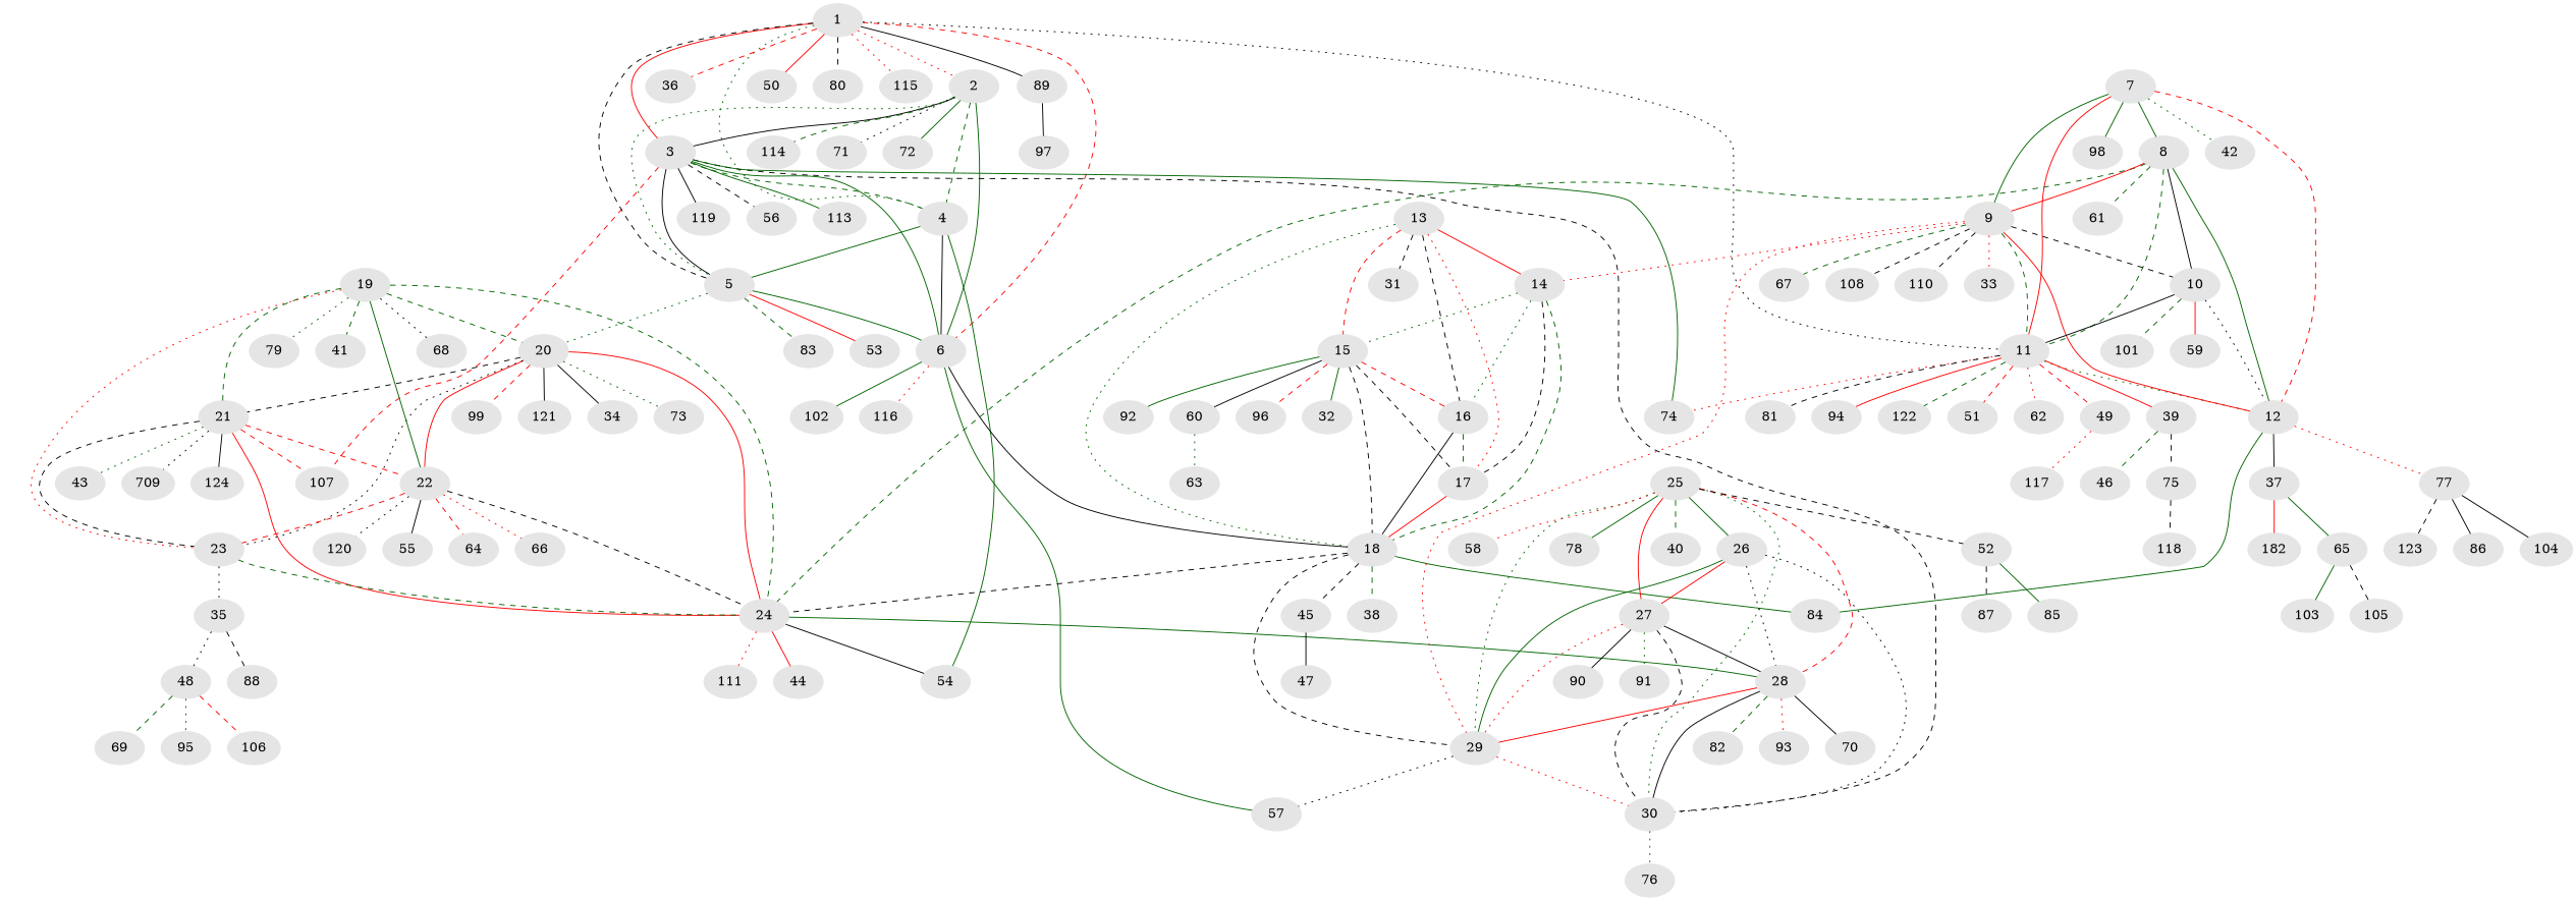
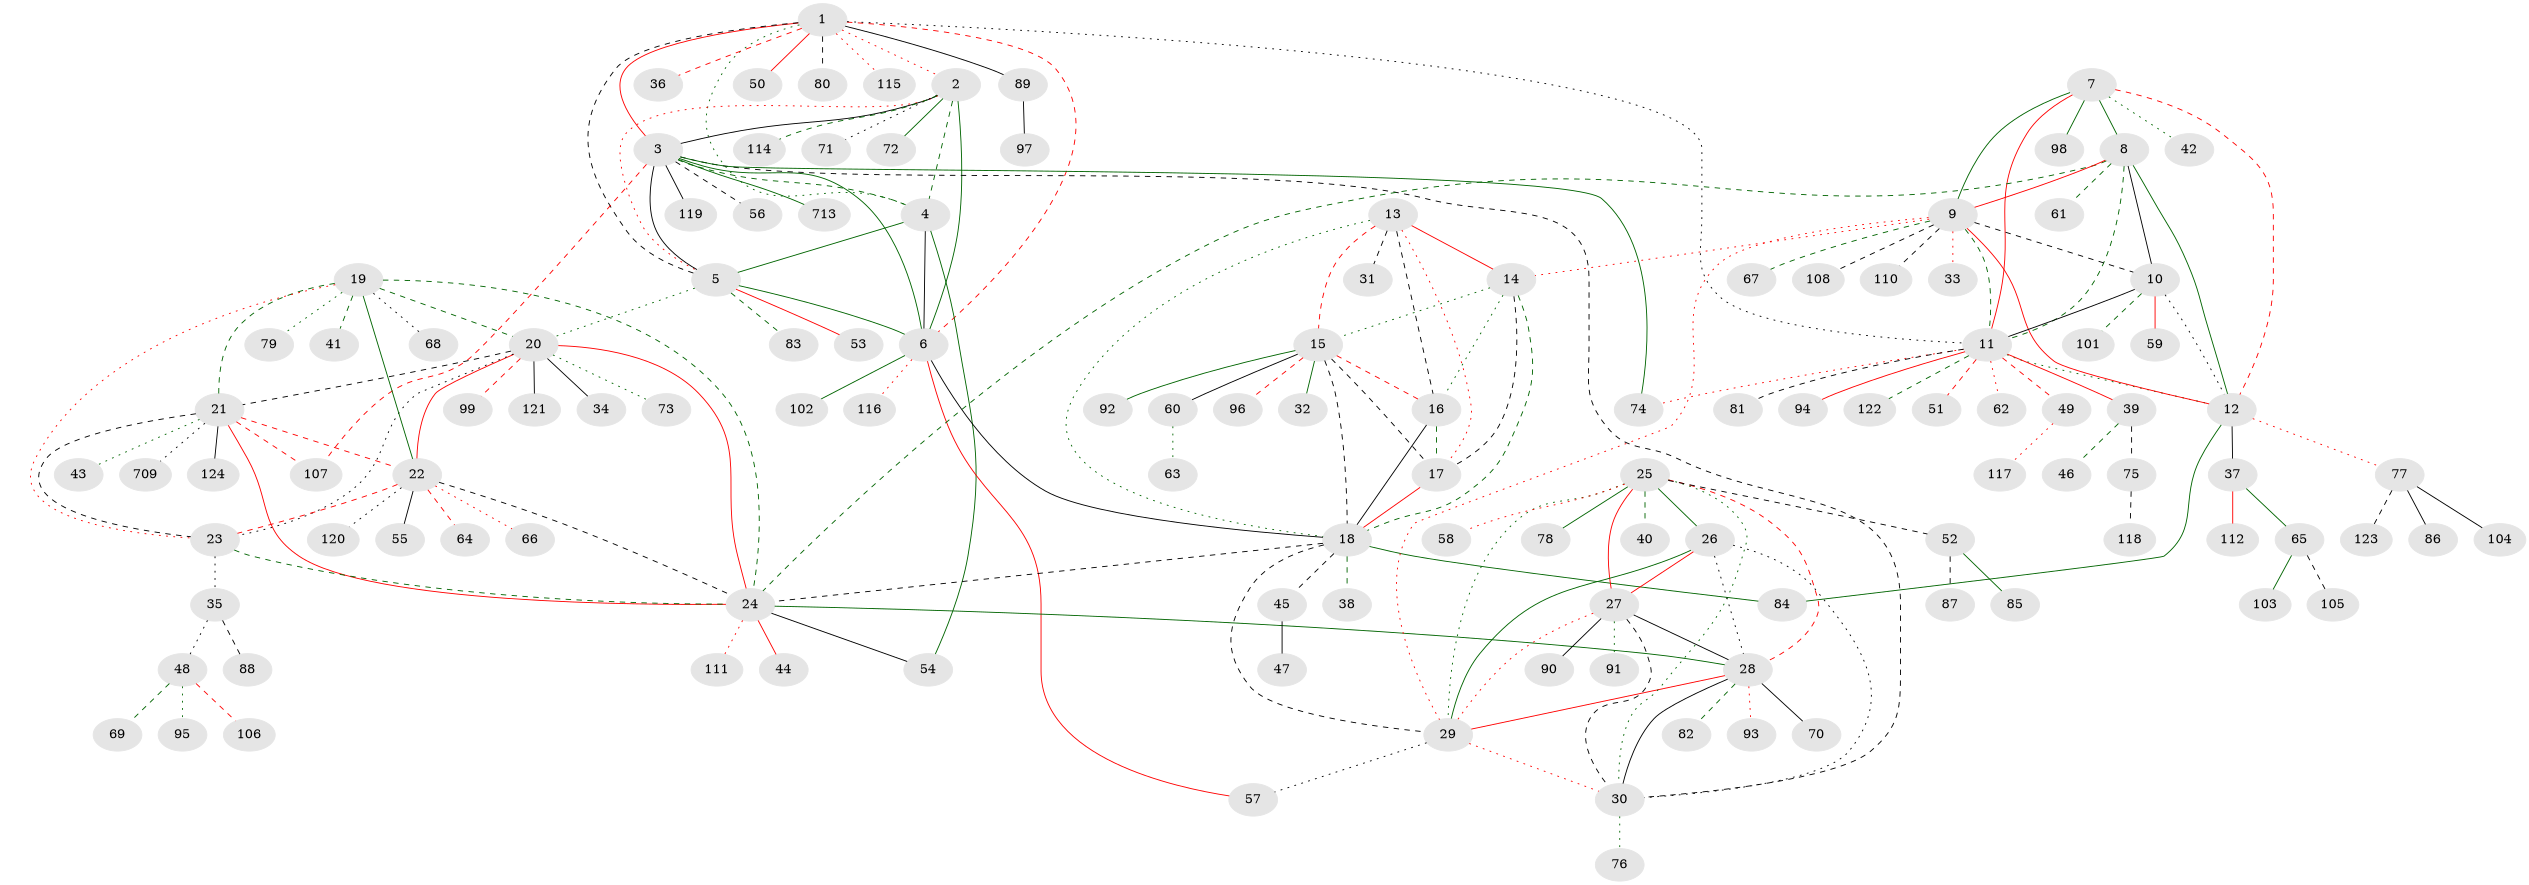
  graph {
    node [color=gray90 style=filled]
    edge [color=darkgreen style=solid]
    1
    2
    3
    4
    5
    6
    11
    36
    50
    80
    89
    115
    71
    72
    114
    30
    56
    74
    107
-   113
+   113 [label=713]
    119
    54
    20
    53
    83
    18
    57
    102
    116
    12
    39
    49
    51
    62
    81
    94
    122
    97
    76
    24
    21
    22
    23
    34
    73
    99
    121
    29
    84
    38
    45
    7
    8
    9
    42
    98
    10
    61
    14
    33
    67
    108
    110
    59
    101
    37
    77
    28
    44
    111
    15
    16
    17
    46
    75
    117
    65
-   112 [label=182]
+   112
    86
    104
    123
    13
    31
    32
    60
    92
    96
    63
    47
    19
    41
    68
    79
    43
    n95 [label=709]
    124
    55
    64
    66
    120
    35
    48
    88
    70
    82
    93
    25
    26
    27
    40
    52
    58
    78
    90
    91
    85
    87
    69
    95
    106
    103
    105
    118
    1 -- 2 [color=red style=dotted]
    1 -- 3 [color=red]
    1 -- 4 [style=dotted]
    1 -- 5 [color=black style=dashed]
    1 -- 6 [color=red style=dashed]
    1 -- 11 [color=black style=dotted]
    1 -- 36 [color=red style=dashed]
    1 -- 50 [color=red]
    1 -- 80 [color=black style=dashed]
    1 -- 89 [color=black]
    1 -- 115 [color=red style=dotted]
    2 -- 3 [color=black]
    2 -- 4 [style=dashed]
-   2 -- 5 [style=dotted]
+   2 -- 5 [color=red style=dotted]
    2 -- 6
    2 -- 71 [color=black style=dotted]
    2 -- 72
    2 -- 114 [style=dashed]
    3 -- 4 [style=dashed]
    3 -- 5 [color=black]
    3 -- 6
    3 -- 30 [color=black style=dashed]
    3 -- 56 [color=black style=dashed]
    3 -- 74
    3 -- 107 [color=red style=dashed]
    3 -- 113
    3 -- 119 [color=black]
    4 -- 5
    4 -- 6 [color=black]
    4 -- 54
    5 -- 6
    5 -- 20 [style=dotted]
    5 -- 53 [color=red]
    5 -- 83 [style=dashed]
    6 -- 18 [color=black]
-   6 -- 57
+   6 -- 57 [color=red]
    6 -- 102
    6 -- 116 [color=red style=dotted]
    11 -- 74 [color=red style=dotted]
    11 -- 12 [style=dotted]
    11 -- 39 [color=red]
    11 -- 49 [color=red style=dashed]
    11 -- 51 [color=red style=dashed]
    11 -- 62 [color=red style=dotted]
    11 -- 81 [color=black style=dashed]
    11 -- 94 [color=red]
    11 -- 122 [style=dashed]
    89 -- 97 [color=black]
    30 -- 76 [style=dotted]
    20 -- 24 [color=red]
    20 -- 21 [color=black style=dashed]
    20 -- 22 [color=red]
    20 -- 23 [color=black style=dotted]
    20 -- 34 [color=black]
    20 -- 73 [style=dotted]
    20 -- 99 [color=red style=dashed]
    20 -- 121 [color=black]
    18 -- 24 [color=black style=dashed]
    18 -- 29 [color=black style=dashed]
    18 -- 84
    18 -- 38 [style=dashed]
    18 -- 45 [color=black style=dashed]
    12 -- 84
    12 -- 37 [color=black]
    12 -- 77 [color=red style=dotted]
    39 -- 46 [style=dashed]
    39 -- 75 [color=black style=dashed]
    49 -- 117 [color=red style=dotted]
    24 -- 54 [color=black]
    24 -- 28
    24 -- 44 [color=red]
    24 -- 111 [color=red style=dotted]
    21 -- 107 [color=red style=dashed]
    21 -- 24 [color=red]
    21 -- 22 [color=red style=dashed]
    21 -- 23 [color=black style=dashed]
    21 -- 43 [style=dotted]
    21 -- n95 [color=black style=dotted]
    21 -- 124 [color=black]
    22 -- 24 [color=black style=dashed]
    22 -- 23 [color=red style=dashed]
    22 -- 55 [color=black]
    22 -- 64 [color=red style=dashed]
    22 -- 66 [color=red style=dotted]
    22 -- 120 [color=black style=dotted]
    23 -- 24 [style=dashed]
    23 -- 35 [color=black style=dotted]
    29 -- 30 [color=red style=dotted]
    29 -- 57 [color=black style=dotted]
    45 -- 47 [color=black]
    7 -- 11 [color=red]
    7 -- 12 [color=red style=dashed]
    7 -- 8
    7 -- 9
    7 -- 42 [style=dotted]
    7 -- 98
    8 -- 11 [style=dashed]
    8 -- 12
    8 -- 24 [style=dashed]
    8 -- 9 [color=red]
    8 -- 10 [color=black]
    8 -- 61 [style=dashed]
    9 -- 11 [style=dashed]
    9 -- 12 [color=red]
    9 -- 29 [color=red style=dotted]
    9 -- 10 [color=black style=dashed]
    9 -- 14 [color=red style=dotted]
    9 -- 33 [color=red style=dotted]
    9 -- 67 [style=dashed]
    9 -- 108 [color=black style=dashed]
    9 -- 110 [color=black style=dashed]
    10 -- 11 [color=black]
    10 -- 12 [color=black style=dotted]
    10 -- 59 [color=red]
    10 -- 101 [style=dashed]
    14 -- 18 [style=dashed]
    14 -- 15 [style=dotted]
    14 -- 16 [style=dotted]
    14 -- 17 [color=black style=dashed]
    37 -- 65
    37 -- 112 [color=red]
    77 -- 86 [color=black]
    77 -- 104 [color=black]
    77 -- 123 [color=black style=dashed]
    28 -- 30 [color=black]
    28 -- 29 [color=red]
    28 -- 70 [color=black]
    28 -- 82 [style=dashed]
    28 -- 93 [color=red style=dotted]
    15 -- 18 [color=black style=dashed]
    15 -- 16 [color=red style=dashed]
    15 -- 17 [color=black style=dashed]
    15 -- 32
    15 -- 60 [color=black]
    15 -- 92
    15 -- 96 [color=red style=dashed]
    16 -- 18 [color=black]
    16 -- 17 [style=dashed]
    17 -- 18 [color=red]
    75 -- 118 [color=black style=dashed]
    65 -- 103
    65 -- 105 [color=black style=dashed]
    13 -- 18 [style=dotted]
    13 -- 14 [color=red]
    13 -- 15 [color=red style=dashed]
    13 -- 16 [color=black style=dashed]
    13 -- 17 [color=red style=dotted]
    13 -- 31 [color=black style=dashed]
    60 -- 63 [style=dotted]
    19 -- 20 [style=dashed]
    19 -- 24 [style=dashed]
    19 -- 21 [style=dashed]
    19 -- 22
    19 -- 23 [color=red style=dotted]
    19 -- 41 [style=dashed]
    19 -- 68 [color=black style=dotted]
    19 -- 79 [style=dotted]
    35 -- 48 [color=black style=dotted]
    35 -- 88 [color=black style=dashed]
    48 -- 69 [style=dashed]
    48 -- 95 [style=dotted]
    48 -- 106 [color=red style=dashed]
    25 -- 30 [style=dotted]
    25 -- 29 [style=dotted]
    25 -- 28 [color=red style=dashed]
    25 -- 26
    25 -- 27 [color=red]
    25 -- 40 [style=dashed]
    25 -- 52 [color=black style=dashed]
    25 -- 58 [color=red style=dotted]
    25 -- 78
    26 -- 30 [color=black style=dotted]
    26 -- 29
    26 -- 28 [color=black style=dotted]
    26 -- 27 [color=red]
    27 -- 30 [color=black style=dashed]
    27 -- 29 [color=red style=dotted]
    27 -- 28 [color=black]
    27 -- 90 [color=black]
    27 -- 91 [style=dotted]
    52 -- 85
    52 -- 87 [color=black style=dashed]
  }
